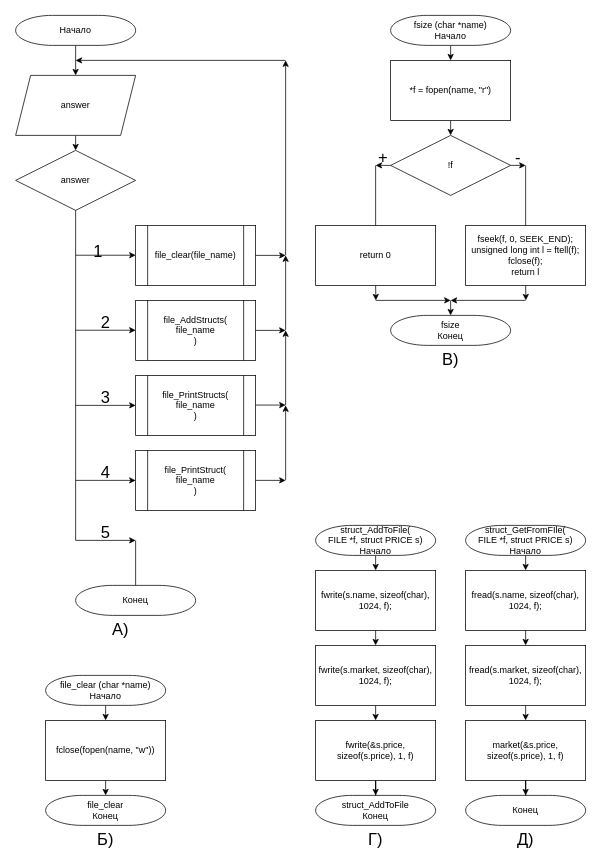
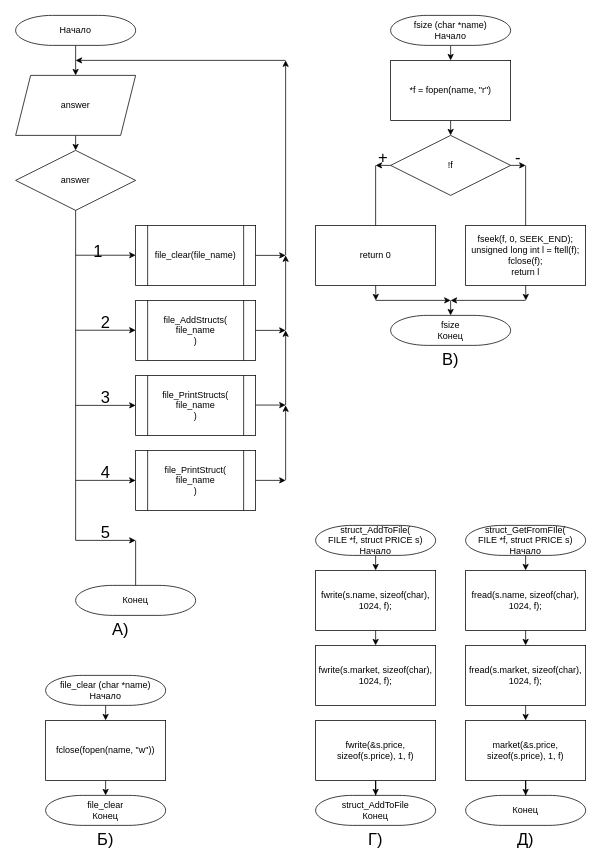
  <mxCell id="0" />
  <mxCell id="1" parent="0" />
  <mxCell id="2" style="edgeStyle=orthogonalEdgeStyle;rounded=0;orthogonalLoop=1;jettySize=auto;html=1;exitX=0.5;exitY=1;exitDx=0;exitDy=0;exitPerimeter=0;entryX=0.5;entryY=0;entryDx=0;entryDy=0;" parent="1" source="3" target="5" edge="1"><mxGeometry relative="1" as="geometry" /></mxCell>
  <mxCell id="3" value="Начало" style="strokeWidth=1;html=1;shape=mxgraph.flowchart.terminator;whiteSpace=wrap;perimeterSpacing=0;aspect=fixed;" parent="1" vertex="1"><mxGeometry x="20" y="20" width="160" height="40" as="geometry" /></mxCell>
  <mxCell id="4" style="edgeStyle=orthogonalEdgeStyle;rounded=0;orthogonalLoop=1;jettySize=auto;html=1;exitX=0.5;exitY=1;exitDx=0;exitDy=0;entryX=0.5;entryY=0;entryDx=0;entryDy=0;" parent="1" source="5" target="6" edge="1"><mxGeometry relative="1" as="geometry" /></mxCell>
  <mxCell id="5" value="answer" style="shape=parallelogram;perimeter=parallelogramPerimeter;whiteSpace=wrap;html=1;fixedSize=1;" parent="1" vertex="1"><mxGeometry x="20" y="100" width="160" height="80" as="geometry" /></mxCell>
  <mxCell id="6" value="answer" style="rhombus;whiteSpace=wrap;html=1;strokeWidth=1;" parent="1" vertex="1"><mxGeometry x="20" y="200" width="160" height="80" as="geometry" /></mxCell>
  <mxCell id="7" value="file_clear(file_name)" style="shape=process;whiteSpace=wrap;html=1;backgroundOutline=1;" parent="1" vertex="1"><mxGeometry x="180" y="300" width="160" height="80" as="geometry" /></mxCell>
  <mxCell id="8" value="file_AddStructs(&lt;br&gt;file_name&lt;br&gt;)" style="shape=process;whiteSpace=wrap;html=1;backgroundOutline=1;" parent="1" vertex="1"><mxGeometry x="180" y="400" width="160" height="80" as="geometry" /></mxCell>
  <mxCell id="9" value="file_PrintStructs(&lt;br&gt;file_name&lt;br&gt;)" style="shape=process;whiteSpace=wrap;html=1;backgroundOutline=1;" parent="1" vertex="1"><mxGeometry x="180" y="500" width="160" height="80" as="geometry" /></mxCell>
  <mxCell id="10" value="file_PrintStruct(&lt;br&gt;file_name&lt;br&gt;)" style="shape=process;whiteSpace=wrap;html=1;backgroundOutline=1;" parent="1" vertex="1"><mxGeometry x="180" y="600" width="160" height="80" as="geometry" /></mxCell>
  <mxCell id="11" value="" style="endArrow=none;html=1;entryX=0.5;entryY=1;entryDx=0;entryDy=0;" parent="1" target="6" edge="1"><mxGeometry width="50" height="50" relative="1" as="geometry"><mxPoint x="100" y="720" as="sourcePoint" /><mxPoint x="320" y="430" as="targetPoint" /></mxGeometry></mxCell>
  <mxCell id="12" value="" style="endArrow=classic;html=1;entryX=0;entryY=0.5;entryDx=0;entryDy=0;" parent="1" target="10" edge="1"><mxGeometry width="50" height="50" relative="1" as="geometry"><mxPoint x="100" y="640" as="sourcePoint" /><mxPoint x="140" y="680" as="targetPoint" /></mxGeometry></mxCell>
  <mxCell id="13" value="" style="endArrow=classic;html=1;entryX=0;entryY=0.5;entryDx=0;entryDy=0;" parent="1" target="9" edge="1"><mxGeometry width="50" height="50" relative="1" as="geometry"><mxPoint x="100" y="540" as="sourcePoint" /><mxPoint x="350" y="430" as="targetPoint" /></mxGeometry></mxCell>
  <mxCell id="14" value="" style="endArrow=classic;html=1;entryX=0;entryY=0.5;entryDx=0;entryDy=0;" parent="1" edge="1"><mxGeometry width="50" height="50" relative="1" as="geometry"><mxPoint x="100" y="439.8" as="sourcePoint" /><mxPoint x="180" y="439.8" as="targetPoint" /></mxGeometry></mxCell>
  <mxCell id="15" value="" style="endArrow=classic;html=1;entryX=0;entryY=0.5;entryDx=0;entryDy=0;" parent="1" edge="1"><mxGeometry width="50" height="50" relative="1" as="geometry"><mxPoint x="100" y="339.8" as="sourcePoint" /><mxPoint x="180" y="339.8" as="targetPoint" /></mxGeometry></mxCell>
  <mxCell id="16" value="&lt;font style=&quot;font-size: 22px&quot;&gt;1&lt;/font&gt;" style="text;html=1;strokeColor=none;fillColor=none;align=center;verticalAlign=middle;whiteSpace=wrap;rounded=0;" parent="1" vertex="1"><mxGeometry x="110" y="325" width="40" height="20" as="geometry" /></mxCell>
  <mxCell id="17" value="" style="endArrow=classic;html=1;entryX=0;entryY=0.5;entryDx=0;entryDy=0;" parent="1" edge="1"><mxGeometry width="50" height="50" relative="1" as="geometry"><mxPoint x="100" y="720" as="sourcePoint" /><mxPoint x="180" y="720" as="targetPoint" /></mxGeometry></mxCell>
  <mxCell id="18" value="&lt;font style=&quot;font-size: 22px&quot;&gt;2&lt;/font&gt;" style="text;html=1;strokeColor=none;fillColor=none;align=center;verticalAlign=middle;whiteSpace=wrap;rounded=0;" parent="1" vertex="1"><mxGeometry x="120" y="420" width="40" height="20" as="geometry" /></mxCell>
  <mxCell id="19" value="&lt;font style=&quot;font-size: 22px&quot;&gt;3&lt;/font&gt;" style="text;html=1;strokeColor=none;fillColor=none;align=center;verticalAlign=middle;whiteSpace=wrap;rounded=0;" parent="1" vertex="1"><mxGeometry x="120" y="520" width="40" height="20" as="geometry" /></mxCell>
  <mxCell id="20" value="&lt;font style=&quot;font-size: 22px&quot;&gt;4&lt;/font&gt;" style="text;html=1;strokeColor=none;fillColor=none;align=center;verticalAlign=middle;whiteSpace=wrap;rounded=0;" parent="1" vertex="1"><mxGeometry x="120" y="620" width="40" height="20" as="geometry" /></mxCell>
  <mxCell id="21" value="&lt;font style=&quot;font-size: 22px&quot;&gt;5&lt;/font&gt;" style="text;html=1;strokeColor=none;fillColor=none;align=center;verticalAlign=middle;whiteSpace=wrap;rounded=0;" parent="1" vertex="1"><mxGeometry x="120" y="700" width="40" height="20" as="geometry" /></mxCell>
  <mxCell id="22" value="" style="endArrow=classic;html=1;exitX=1;exitY=0.5;exitDx=0;exitDy=0;" parent="1" source="7" edge="1"><mxGeometry width="50" height="50" relative="1" as="geometry"><mxPoint x="300" y="320" as="sourcePoint" /><mxPoint x="380" y="340" as="targetPoint" /></mxGeometry></mxCell>
  <mxCell id="23" value="" style="endArrow=classic;html=1;exitX=1;exitY=0.5;exitDx=0;exitDy=0;" parent="1" edge="1"><mxGeometry width="50" height="50" relative="1" as="geometry"><mxPoint x="340" y="440" as="sourcePoint" /><mxPoint x="380" y="440" as="targetPoint" /></mxGeometry></mxCell>
  <mxCell id="24" value="" style="endArrow=classic;html=1;exitX=1;exitY=0.5;exitDx=0;exitDy=0;" parent="1" edge="1"><mxGeometry width="50" height="50" relative="1" as="geometry"><mxPoint x="340" y="539.6" as="sourcePoint" /><mxPoint x="380" y="539.6" as="targetPoint" /></mxGeometry></mxCell>
  <mxCell id="25" value="" style="endArrow=classic;html=1;exitX=1;exitY=0.5;exitDx=0;exitDy=0;" parent="1" edge="1"><mxGeometry width="50" height="50" relative="1" as="geometry"><mxPoint x="340" y="640" as="sourcePoint" /><mxPoint x="380" y="640" as="targetPoint" /></mxGeometry></mxCell>
  <mxCell id="26" value="" style="endArrow=classic;html=1;" parent="1" edge="1"><mxGeometry width="50" height="50" relative="1" as="geometry"><mxPoint x="380" y="640" as="sourcePoint" /><mxPoint x="380" y="540" as="targetPoint" /></mxGeometry></mxCell>
  <mxCell id="27" value="" style="endArrow=classic;html=1;" parent="1" edge="1"><mxGeometry width="50" height="50" relative="1" as="geometry"><mxPoint x="380" y="540" as="sourcePoint" /><mxPoint x="380" y="440" as="targetPoint" /></mxGeometry></mxCell>
  <mxCell id="28" value="" style="endArrow=classic;html=1;" parent="1" edge="1"><mxGeometry width="50" height="50" relative="1" as="geometry"><mxPoint x="380" y="440" as="sourcePoint" /><mxPoint x="380" y="340" as="targetPoint" /></mxGeometry></mxCell>
  <mxCell id="29" value="" style="endArrow=classic;html=1;" parent="1" edge="1"><mxGeometry width="50" height="50" relative="1" as="geometry"><mxPoint x="380" y="340" as="sourcePoint" /><mxPoint x="380" y="80" as="targetPoint" /></mxGeometry></mxCell>
  <mxCell id="30" value="" style="endArrow=classic;html=1;" parent="1" edge="1"><mxGeometry width="50" height="50" relative="1" as="geometry"><mxPoint x="380" y="80" as="sourcePoint" /><mxPoint x="100" y="80" as="targetPoint" /></mxGeometry></mxCell>
  <mxCell id="31" value="" style="endArrow=none;html=1;" parent="1" edge="1"><mxGeometry width="50" height="50" relative="1" as="geometry"><mxPoint x="180" y="780" as="sourcePoint" /><mxPoint x="180" y="720" as="targetPoint" /></mxGeometry></mxCell>
  <mxCell id="32" value="Конец" style="strokeWidth=1;html=1;shape=mxgraph.flowchart.terminator;whiteSpace=wrap;perimeterSpacing=0;aspect=fixed;" parent="1" vertex="1"><mxGeometry x="100" y="780" width="160" height="40" as="geometry" /></mxCell>
  <mxCell id="33" style="edgeStyle=orthogonalEdgeStyle;rounded=0;orthogonalLoop=1;jettySize=auto;html=1;exitX=0.5;exitY=1;exitDx=0;exitDy=0;exitPerimeter=0;entryX=0.5;entryY=0;entryDx=0;entryDy=0;" parent="1" source="34" target="36" edge="1"><mxGeometry relative="1" as="geometry" /></mxCell>
  <mxCell id="34" value="fsize (char *name)&lt;br&gt;Начало" style="strokeWidth=1;html=1;shape=mxgraph.flowchart.terminator;whiteSpace=wrap;perimeterSpacing=0;aspect=fixed;" parent="1" vertex="1"><mxGeometry x="520" y="20" width="160" height="40" as="geometry" /></mxCell>
  <mxCell id="35" style="edgeStyle=orthogonalEdgeStyle;rounded=0;orthogonalLoop=1;jettySize=auto;html=1;exitX=0.5;exitY=1;exitDx=0;exitDy=0;entryX=0.5;entryY=0;entryDx=0;entryDy=0;" parent="1" source="36" target="37" edge="1"><mxGeometry relative="1" as="geometry" /></mxCell>
  <mxCell id="36" value="*f = fopen(name, &quot;r&quot;)" style="rounded=0;whiteSpace=wrap;html=1;" parent="1" vertex="1"><mxGeometry x="520" y="80" width="160" height="80" as="geometry" /></mxCell>
  <mxCell id="37" value="!f" style="rhombus;whiteSpace=wrap;html=1;strokeWidth=1;" parent="1" vertex="1"><mxGeometry x="520" y="180" width="160" height="80" as="geometry" /></mxCell>
  <mxCell id="38" style="edgeStyle=orthogonalEdgeStyle;rounded=0;orthogonalLoop=1;jettySize=auto;html=1;exitX=0.5;exitY=1;exitDx=0;exitDy=0;" parent="1" source="39" edge="1"><mxGeometry relative="1" as="geometry"><mxPoint x="500.333" y="400" as="targetPoint" /></mxGeometry></mxCell>
  <mxCell id="39" value="return 0" style="rounded=0;whiteSpace=wrap;html=1;" parent="1" vertex="1"><mxGeometry x="420" y="300" width="160" height="80" as="geometry" /></mxCell>
  <mxCell id="40" style="edgeStyle=orthogonalEdgeStyle;rounded=0;orthogonalLoop=1;jettySize=auto;html=1;exitX=0.5;exitY=1;exitDx=0;exitDy=0;" parent="1" source="41" edge="1"><mxGeometry relative="1" as="geometry"><mxPoint x="700.333" y="400" as="targetPoint" /></mxGeometry></mxCell>
  <mxCell id="41" value="&lt;div&gt;fseek(f, 0, SEEK_END);&lt;/div&gt;&lt;div&gt;&lt;span&gt;&#09;&lt;/span&gt;unsigned long int l = ftell(f);&lt;/div&gt;&lt;div&gt;&lt;span&gt;&#09;&lt;/span&gt;&lt;/div&gt;&lt;div&gt;&lt;span&gt;&#09;&lt;/span&gt;fclose(f);&lt;/div&gt;&lt;div&gt;&lt;span&gt;&#09;&lt;/span&gt;return l&lt;/div&gt;" style="rounded=0;whiteSpace=wrap;html=1;" parent="1" vertex="1"><mxGeometry x="620" y="300" width="160" height="80" as="geometry" /></mxCell>
  <mxCell id="42" value="" style="endArrow=classic;html=1;exitX=1;exitY=0.5;exitDx=0;exitDy=0;" parent="1" source="37" edge="1"><mxGeometry width="50" height="50" relative="1" as="geometry"><mxPoint x="670" y="470" as="sourcePoint" /><mxPoint x="700" y="220" as="targetPoint" /></mxGeometry></mxCell>
  <mxCell id="43" value="" style="endArrow=classic;html=1;exitX=0;exitY=0.5;exitDx=0;exitDy=0;" parent="1" source="37" edge="1"><mxGeometry width="50" height="50" relative="1" as="geometry"><mxPoint x="670" y="470" as="sourcePoint" /><mxPoint x="500" y="220" as="targetPoint" /></mxGeometry></mxCell>
  <mxCell id="44" value="" style="endArrow=none;html=1;exitX=0.5;exitY=0;exitDx=0;exitDy=0;" parent="1" source="41" edge="1"><mxGeometry width="50" height="50" relative="1" as="geometry"><mxPoint x="730" y="270" as="sourcePoint" /><mxPoint x="700" y="220" as="targetPoint" /></mxGeometry></mxCell>
  <mxCell id="45" value="" style="endArrow=none;html=1;exitX=0.5;exitY=0;exitDx=0;exitDy=0;" parent="1" source="39" edge="1"><mxGeometry width="50" height="50" relative="1" as="geometry"><mxPoint x="690" y="480" as="sourcePoint" /><mxPoint x="500" y="220" as="targetPoint" /></mxGeometry></mxCell>
  <mxCell id="46" value="fsize&lt;br&gt;Конец" style="strokeWidth=1;html=1;shape=mxgraph.flowchart.terminator;whiteSpace=wrap;perimeterSpacing=0;aspect=fixed;" parent="1" vertex="1"><mxGeometry x="520" y="420" width="160" height="40" as="geometry" /></mxCell>
  <mxCell id="47" value="" style="endArrow=classic;html=1;" parent="1" edge="1"><mxGeometry width="50" height="50" relative="1" as="geometry"><mxPoint x="500" y="400" as="sourcePoint" /><mxPoint x="600" y="400" as="targetPoint" /></mxGeometry></mxCell>
  <mxCell id="48" value="" style="endArrow=classic;html=1;" parent="1" edge="1"><mxGeometry width="50" height="50" relative="1" as="geometry"><mxPoint x="700" y="400" as="sourcePoint" /><mxPoint x="600" y="400" as="targetPoint" /></mxGeometry></mxCell>
  <mxCell id="49" value="" style="endArrow=classic;html=1;entryX=0.5;entryY=0;entryDx=0;entryDy=0;entryPerimeter=0;" parent="1" target="46" edge="1"><mxGeometry width="50" height="50" relative="1" as="geometry"><mxPoint x="600" y="400" as="sourcePoint" /><mxPoint x="720" y="420" as="targetPoint" /></mxGeometry></mxCell>
  <mxCell id="50" value="&lt;font style=&quot;font-size: 22px&quot;&gt;+&lt;/font&gt;" style="text;html=1;strokeColor=none;fillColor=none;align=center;verticalAlign=middle;whiteSpace=wrap;rounded=0;" parent="1" vertex="1"><mxGeometry x="490" y="200" width="40" height="20" as="geometry" /></mxCell>
  <mxCell id="51" value="&lt;font style=&quot;font-size: 22px&quot;&gt;-&lt;/font&gt;" style="text;html=1;strokeColor=none;fillColor=none;align=center;verticalAlign=middle;whiteSpace=wrap;rounded=0;" parent="1" vertex="1"><mxGeometry x="670" y="200" width="40" height="20" as="geometry" /></mxCell>
  <mxCell id="52" style="edgeStyle=orthogonalEdgeStyle;rounded=0;orthogonalLoop=1;jettySize=auto;html=1;exitX=0.5;exitY=1;exitDx=0;exitDy=0;exitPerimeter=0;entryX=0.5;entryY=0;entryDx=0;entryDy=0;" parent="1" source="53" target="55" edge="1"><mxGeometry relative="1" as="geometry" /></mxCell>
  <mxCell id="53" value="file_clear (char *name)&lt;br&gt;Начало" style="strokeWidth=1;html=1;shape=mxgraph.flowchart.terminator;whiteSpace=wrap;perimeterSpacing=0;aspect=fixed;" parent="1" vertex="1"><mxGeometry x="60" y="900" width="160" height="40" as="geometry" /></mxCell>
  <mxCell id="54" style="edgeStyle=orthogonalEdgeStyle;rounded=0;orthogonalLoop=1;jettySize=auto;html=1;exitX=0.5;exitY=1;exitDx=0;exitDy=0;entryX=0.5;entryY=0;entryDx=0;entryDy=0;entryPerimeter=0;" parent="1" source="55" target="56" edge="1"><mxGeometry relative="1" as="geometry"><mxPoint x="140.333" y="1050" as="targetPoint" /></mxGeometry></mxCell>
  <mxCell id="55" value="fclose(fopen(name, &quot;w&quot;))" style="rounded=0;whiteSpace=wrap;html=1;" parent="1" vertex="1"><mxGeometry x="60" y="960" width="160" height="80" as="geometry" /></mxCell>
  <mxCell id="56" value="file_clear&lt;br&gt;Конец" style="strokeWidth=1;html=1;shape=mxgraph.flowchart.terminator;whiteSpace=wrap;perimeterSpacing=0;aspect=fixed;" parent="1" vertex="1"><mxGeometry x="60" y="1060" width="160" height="40" as="geometry" /></mxCell>
  <mxCell id="57" style="edgeStyle=orthogonalEdgeStyle;rounded=0;orthogonalLoop=1;jettySize=auto;html=1;exitX=0.5;exitY=1;exitDx=0;exitDy=0;exitPerimeter=0;entryX=0.5;entryY=0;entryDx=0;entryDy=0;" parent="1" source="58" target="60" edge="1"><mxGeometry relative="1" as="geometry" /></mxCell>
  <mxCell id="58" value="struct_AddToFile(&lt;br&gt;FILE *f, struct PRICE s)&lt;br&gt;Начало" style="strokeWidth=1;html=1;shape=mxgraph.flowchart.terminator;whiteSpace=wrap;perimeterSpacing=0;aspect=fixed;" parent="1" vertex="1"><mxGeometry x="420" y="700" width="160" height="40" as="geometry" /></mxCell>
  <mxCell id="59" style="edgeStyle=orthogonalEdgeStyle;rounded=0;orthogonalLoop=1;jettySize=auto;html=1;exitX=0.5;exitY=1;exitDx=0;exitDy=0;entryX=0.5;entryY=0;entryDx=0;entryDy=0;" parent="1" source="60" target="62" edge="1"><mxGeometry relative="1" as="geometry" /></mxCell>
  <mxCell id="60" value="&lt;div&gt;fwrite(s.name, sizeof(char), 1024, f);&lt;/div&gt;" style="rounded=0;whiteSpace=wrap;html=1;" parent="1" vertex="1"><mxGeometry x="420" y="760" width="160" height="80" as="geometry" /></mxCell>
- <mxCell id="61" style="edgeStyle=orthogonalEdgeStyle;rounded=0;orthogonalLoop=1;jettySize=auto;html=1;exitX=0.5;exitY=1;exitDx=0;exitDy=0;entryX=0.5;entryY=0;entryDx=0;entryDy=0;" parent="1" source="62" target="64" edge="1"><mxGeometry relative="1" as="geometry" /></mxCell>
  <mxCell id="62" value="&lt;div&gt;fwrite(s.market, sizeof(char), 1024, f);&lt;/div&gt;" style="rounded=0;whiteSpace=wrap;html=1;" parent="1" vertex="1"><mxGeometry x="420" y="860" width="160" height="80" as="geometry" /></mxCell>
  <mxCell id="63" style="edgeStyle=orthogonalEdgeStyle;rounded=0;orthogonalLoop=1;jettySize=auto;html=1;exitX=0.5;exitY=1;exitDx=0;exitDy=0;" parent="1" source="64" target="65" edge="1"><mxGeometry relative="1" as="geometry" /></mxCell>
  <mxCell id="64" value="fwrite(&amp;amp;s.price, sizeof(s.price), 1, f)" style="rounded=0;whiteSpace=wrap;html=1;" parent="1" vertex="1"><mxGeometry x="420" y="960" width="160" height="80" as="geometry" /></mxCell>
  <mxCell id="65" value="struct_AddToFile&lt;br&gt;Конец" style="strokeWidth=1;html=1;shape=mxgraph.flowchart.terminator;whiteSpace=wrap;perimeterSpacing=0;aspect=fixed;" parent="1" vertex="1"><mxGeometry x="420" y="1060" width="160" height="40" as="geometry" /></mxCell>
  <mxCell id="66" value="&lt;font style=&quot;font-size: 22px&quot;&gt;А)&lt;/font&gt;" style="text;html=1;strokeColor=none;fillColor=none;align=center;verticalAlign=middle;whiteSpace=wrap;rounded=0;" parent="1" vertex="1"><mxGeometry x="140" y="830" width="40" height="20" as="geometry" /></mxCell>
  <mxCell id="67" value="&lt;font style=&quot;font-size: 22px&quot;&gt;В)&lt;/font&gt;" style="text;html=1;strokeColor=none;fillColor=none;align=center;verticalAlign=middle;whiteSpace=wrap;rounded=0;" parent="1" vertex="1"><mxGeometry x="580" y="470" width="40" height="20" as="geometry" /></mxCell>
  <mxCell id="68" value="&lt;font style=&quot;font-size: 22px&quot;&gt;Б)&lt;/font&gt;" style="text;html=1;strokeColor=none;fillColor=none;align=center;verticalAlign=middle;whiteSpace=wrap;rounded=0;" parent="1" vertex="1"><mxGeometry x="120" y="1110" width="40" height="20" as="geometry" /></mxCell>
  <mxCell id="69" style="edgeStyle=orthogonalEdgeStyle;rounded=0;orthogonalLoop=1;jettySize=auto;html=1;exitX=0.5;exitY=1;exitDx=0;exitDy=0;exitPerimeter=0;entryX=0.5;entryY=0;entryDx=0;entryDy=0;" parent="1" source="70" target="72" edge="1"><mxGeometry relative="1" as="geometry" /></mxCell>
  <mxCell id="70" value="struct_GetFromFIle(&lt;br&gt;FILE *f, struct PRICE s)&lt;br&gt;Начало" style="strokeWidth=1;html=1;shape=mxgraph.flowchart.terminator;whiteSpace=wrap;perimeterSpacing=0;aspect=fixed;" parent="1" vertex="1"><mxGeometry x="620" y="700" width="160" height="40" as="geometry" /></mxCell>
  <mxCell id="71" style="edgeStyle=orthogonalEdgeStyle;rounded=0;orthogonalLoop=1;jettySize=auto;html=1;exitX=0.5;exitY=1;exitDx=0;exitDy=0;entryX=0.5;entryY=0;entryDx=0;entryDy=0;" parent="1" source="72" target="74" edge="1"><mxGeometry relative="1" as="geometry" /></mxCell>
  <mxCell id="72" value="&lt;div&gt;fread(s.name, sizeof(char), 1024, f);&lt;/div&gt;" style="rounded=0;whiteSpace=wrap;html=1;" parent="1" vertex="1"><mxGeometry x="620" y="760" width="160" height="80" as="geometry" /></mxCell>
  <mxCell id="73" style="edgeStyle=orthogonalEdgeStyle;rounded=0;orthogonalLoop=1;jettySize=auto;html=1;exitX=0.5;exitY=1;exitDx=0;exitDy=0;entryX=0.5;entryY=0;entryDx=0;entryDy=0;" parent="1" source="74" target="76" edge="1"><mxGeometry relative="1" as="geometry" /></mxCell>
  <mxCell id="74" value="&lt;div&gt;fread(s.market, sizeof(char), 1024, f);&lt;/div&gt;" style="rounded=0;whiteSpace=wrap;html=1;" parent="1" vertex="1"><mxGeometry x="620" y="860" width="160" height="80" as="geometry" /></mxCell>
  <mxCell id="75" style="edgeStyle=orthogonalEdgeStyle;rounded=0;orthogonalLoop=1;jettySize=auto;html=1;exitX=0.5;exitY=1;exitDx=0;exitDy=0;" parent="1" source="76" target="77" edge="1"><mxGeometry relative="1" as="geometry" /></mxCell>
  <mxCell id="76" value="market(&amp;amp;s.price, sizeof(s.price), 1, f)" style="rounded=0;whiteSpace=wrap;html=1;" parent="1" vertex="1"><mxGeometry x="620" y="960" width="160" height="80" as="geometry" /></mxCell>
  <mxCell id="77" value="Конец" style="strokeWidth=1;html=1;shape=mxgraph.flowchart.terminator;whiteSpace=wrap;perimeterSpacing=0;aspect=fixed;" parent="1" vertex="1"><mxGeometry x="620" y="1060" width="160" height="40" as="geometry" /></mxCell>
  <mxCell id="78" value="&lt;font style=&quot;font-size: 22px&quot;&gt;Г)&lt;/font&gt;" style="text;html=1;strokeColor=none;fillColor=none;align=center;verticalAlign=middle;whiteSpace=wrap;rounded=0;" parent="1" vertex="1"><mxGeometry x="480" y="1110" width="40" height="20" as="geometry" /></mxCell>
  <mxCell id="79" value="&lt;font style=&quot;font-size: 22px&quot;&gt;Д)&lt;/font&gt;" style="text;html=1;strokeColor=none;fillColor=none;align=center;verticalAlign=middle;whiteSpace=wrap;rounded=0;" parent="1" vertex="1"><mxGeometry x="680" y="1110" width="40" height="20" as="geometry" /></mxCell>
